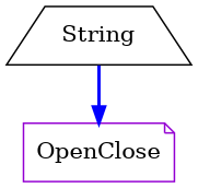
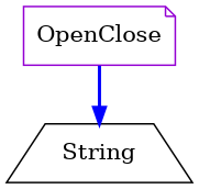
  digraph {
    n1 [color=darkviolet label=OpenClose shape=note]
    String [shape=trapezium]
-   String -> n1 [color=blue style=bold]
+   n1 -> String [color=blue style=bold]
  }
